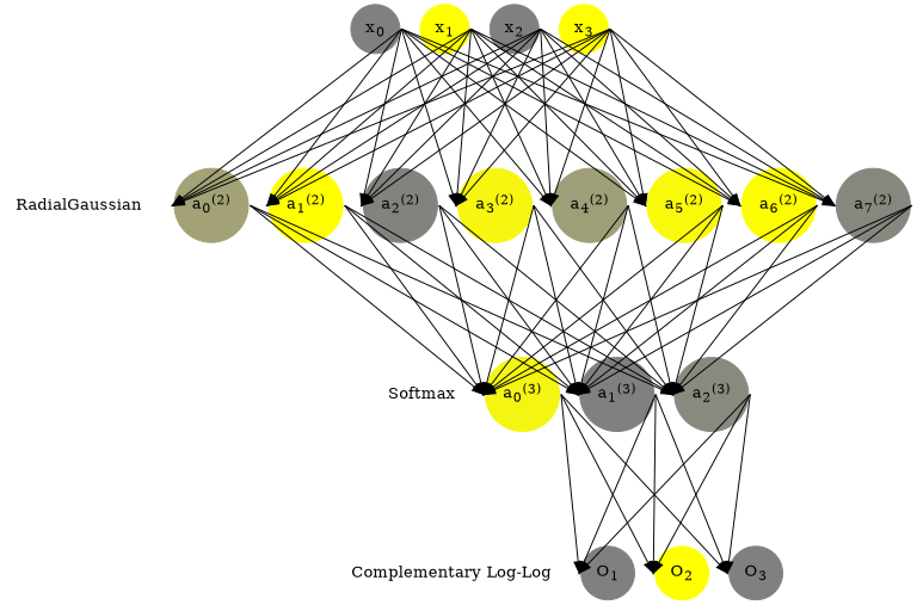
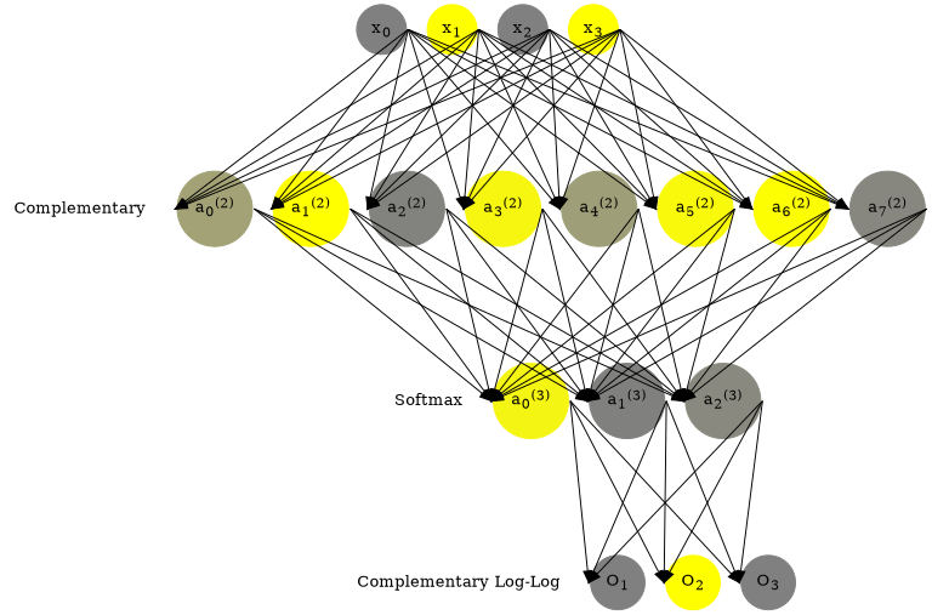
  digraph {
    rankdir=TB
    ranksep=1.4
    splines=false
    node [color="0.1667, 0.0, 0.5" fillcolor="0.1667, 0.0, 0.5" shape=circle style=filled]
    edge [headport=w style=solid tailport=e]
    n1 [label=<x<sub>0</sub>>]
    n2 [color="0.1667, 1.0, 1.0" fillcolor="0.1667, 1.0, 1.0" label=<x<sub>1</sub>>]
    n3 [label=<x<sub>2</sub>>]
    n4 [color="0.1667, 1.0, 1.0" fillcolor="0.1667, 1.0, 1.0" label=<x<sub>3</sub>>]
    n5 [color="0.1667, 0.266873, 0.633437" fillcolor="0.1667, 0.266873, 0.633437" label=<a<sub>0</sub><sup>(2)</sup>>]
    n6 [color="0.1667, 0.999283, 0.999641" fillcolor="0.1667, 0.999283, 0.999641" label=<a<sub>1</sub><sup>(2)</sup>>]
    n7 [color="0.1667, 0.021856, 0.510928" fillcolor="0.1667, 0.021856, 0.510928" label=<a<sub>2</sub><sup>(2)</sup>>]
    n8 [color="0.1667, 0.927345, 0.963672" fillcolor="0.1667, 0.927345, 0.963672" label=<a<sub>3</sub><sup>(2)</sup>>]
    n9 [color="0.1667, 0.238676, 0.619338" fillcolor="0.1667, 0.238676, 0.619338" label=<a<sub>4</sub><sup>(2)</sup>>]
    n10 [color="0.1667, 0.949403, 0.974702" fillcolor="0.1667, 0.949403, 0.974702" label=<a<sub>5</sub><sup>(2)</sup>>]
    n11 [color="0.1667, 0.985910, 0.992955" fillcolor="0.1667, 0.985910, 0.992955" label=<a<sub>6</sub><sup>(2)</sup>>]
    n12 [color="0.1667, 0.060993, 0.530496" fillcolor="0.1667, 0.060993, 0.530496" label=<a<sub>7</sub><sup>(2)</sup>>]
    n13 [color="0.1667, 0.920320, 0.960160" fillcolor="0.1667, 0.920320, 0.960160" label=<a<sub>0</sub><sup>(3)</sup>>]
    n14 [color="0.1667, 0.005742, 0.502871" fillcolor="0.1667, 0.005742, 0.502871" label=<a<sub>1</sub><sup>(3)</sup>>]
    n15 [color="0.1667, 0.073939, 0.536969" fillcolor="0.1667, 0.073939, 0.536969" label=<a<sub>2</sub><sup>(3)</sup>>]
    n16 [label=<O<sub>1</sub>>]
    n17 [color="0.1667, 1.0, 1.0" fillcolor="0.1667, 1.0, 1.0" label=<O<sub>2</sub>>]
    n18 [label=<O<sub>3</sub>>]
-   n19 [label=RadialGaussian shape=plaintext color="" fillcolor="" style=""]
+   n19 [label=Complementary shape=plaintext color="" fillcolor="" style=""]
    n20 [label=Softmax shape=plaintext color="" fillcolor="" style=""]
    n21 [label="Complementary Log-Log" shape=plaintext color="" fillcolor="" style=""]
    subgraph sub_1 {
      n1
    }
    subgraph sub_2 {
      n2
    }
    subgraph sub_3 {
      n3
    }
    subgraph sub_4 {
      n4
    }
    subgraph sub_5 {
      n5
    }
    subgraph sub_6 {
      n6
    }
    subgraph sub_7 {
      n7
    }
    subgraph sub_8 {
      n8
    }
    subgraph sub_9 {
      n9
    }
    subgraph sub_10 {
      n10
    }
    subgraph sub_11 {
      n11
    }
    subgraph sub_12 {
      n12
    }
    subgraph sub_13 {
      n13
    }
    subgraph sub_14 {
      n14
    }
    subgraph sub_15 {
      n15
    }
    subgraph sub_16 {
      n16
    }
    subgraph sub_17 {
      n17
    }
    subgraph sub_18 {
      n18
    }
    subgraph sub_19 {
      rank=same
      n1
      n2
      n3
      n4
    }
    subgraph sub_20 {
      rank=same
      n5
      n6
      n7
      n8
      n9
      n10
      n11
      n12
    }
    subgraph sub_21 {
      rank=same
      n13
      n14
      n15
    }
    subgraph sub_22 {
      rank=same
      n16
      n17
      n18
    }
    subgraph sub_23 {
      rank=same
      n5
      n19
    }
    subgraph sub_24 {
      rank=same
      n13
      n20
    }
    subgraph sub_25 {
      rank=same
      n16
      n21
    }
    n1 -> n2 [style=invis]
    n1 -> n5
    n1 -> n6
    n1 -> n7
    n1 -> n8
    n1 -> n9
    n1 -> n10
    n1 -> n11
    n1 -> n12
    n2 -> n3 [style=invis]
    n2 -> n5
    n2 -> n6
    n2 -> n7
    n2 -> n8
    n2 -> n9
    n2 -> n10
    n2 -> n11
    n2 -> n12
    n3 -> n4 [style=invis]
    n3 -> n5
    n3 -> n6
    n3 -> n7
    n3 -> n8
    n3 -> n9
    n3 -> n10
    n3 -> n11
    n3 -> n12
    n4 -> n5
    n4 -> n6
    n4 -> n7
    n4 -> n8
    n4 -> n9
    n4 -> n10
    n4 -> n11
    n4 -> n12
    n5 -> n6 [style=invis]
    n5 -> n13
    n5 -> n14
    n5 -> n15
    n6 -> n7 [style=invis]
    n6 -> n13
    n6 -> n14
    n6 -> n15
    n7 -> n8 [style=invis]
    n7 -> n13
    n7 -> n14
    n7 -> n15
    n8 -> n9 [style=invis]
    n8 -> n13
    n8 -> n14
    n8 -> n15
    n9 -> n10 [style=invis]
    n9 -> n13
    n9 -> n14
    n9 -> n15
    n10 -> n11 [style=invis]
    n10 -> n13
    n10 -> n14
    n10 -> n15
    n11 -> n12 [style=invis]
    n11 -> n13
    n11 -> n14
    n11 -> n15
    n12 -> n13
    n12 -> n14
    n12 -> n15
    n13 -> n14 [style=invis]
    n13 -> n16
    n13 -> n17
    n13 -> n18
    n14 -> n15 [style=invis]
    n14 -> n16
    n14 -> n17
    n14 -> n18
    n15 -> n16
    n15 -> n17
    n15 -> n18
    n16 -> n17 [style=invis]
    n17 -> n18 [style=invis]
    n19 -> n5 [style=invis]
    n20 -> n13 [style=invis]
    n21 -> n16 [style=invis]
  }
